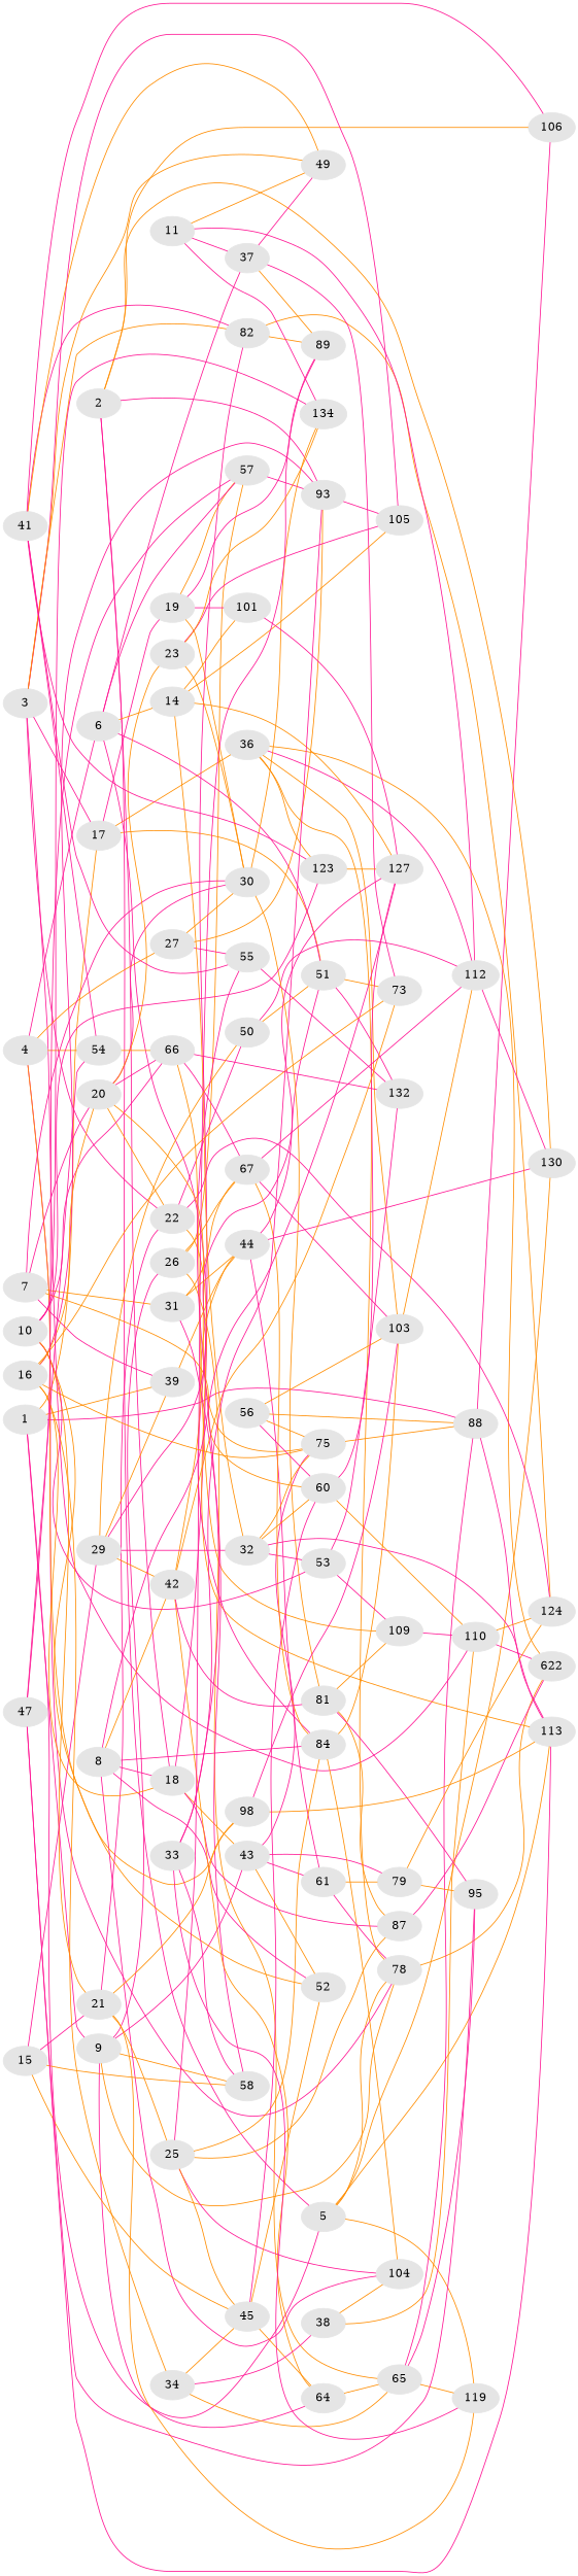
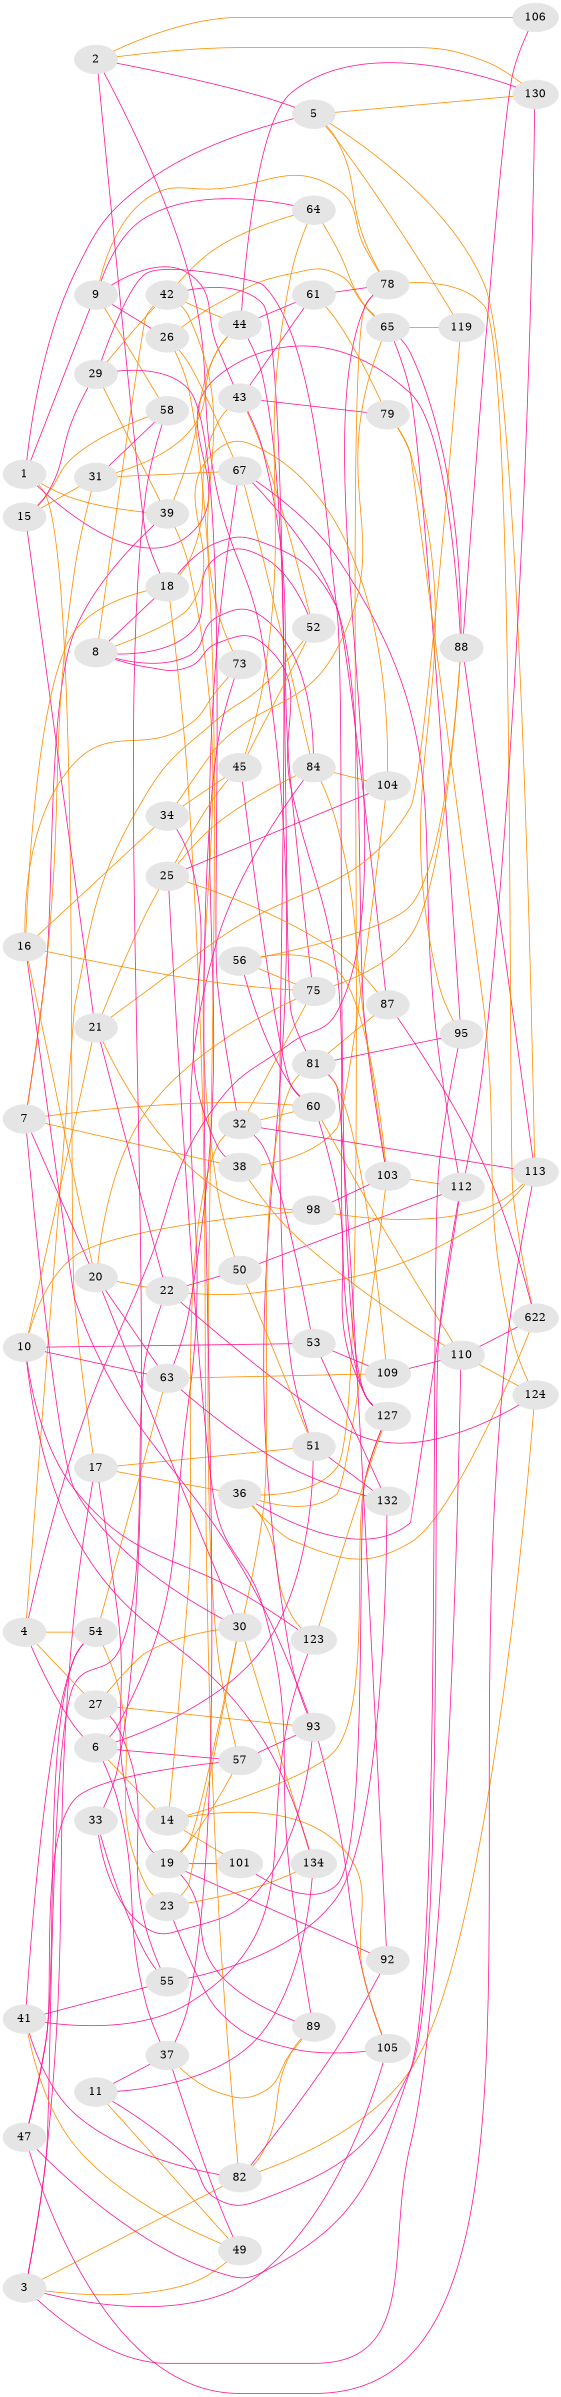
  graph {
    rankdir=LR
    node [color=gray90 style=filled]
    edge [color=deeppink]
    1 [super="+68"]
    5 [super="+59"]
    9 [super="+12"]
    17 [super="+28"]
    39
    88 [super="+90"]
    130
    78 [super="+91"]
    113 [super="+136"]
    119
    26
    43 [super="+121"]
    58 [super="+83"]
    64
    51 [super="+72"]
    19 [super="+24"]
    36 [super="+137"]
    44 [super="+70"]
    106
    2 [super="+46"]
    18 [super="+74"]
    93 [super="+114"]
    82 [super="+102"]
    87
    105
    3 [super="+13"]
    22 [super="+96"]
    49
    110 [super="+135"]
    50
    124
    89
+   92
    n34 [label=622]
    4 [super="+80"]
    6 [super="+111"]
    27
    52
    54
    14 [super="+129"]
    37 [super="+115"]
    57 [super="+77"]
    84 [super="+85"]
    30 [super="+118"]
    55
-   66 [super="+94"]
+   66 [super="+94" label=63]
    127 [super="+131"]
    32 [super="+125"]
    101
    73
    132
    104
    103 [super="+120"]
    7 [super="+71"]
    31
    38
    60 [super="+116"]
    20 [super="+76"]
    11 [super="+86"]
    134
    112 [super="+126"]
    81 [super="+117"]
    67 [super="+99"]
    8 [super="+40"]
    42 [super="+69"]
    65 [super="+108"]
    75 [super="+97"]
    61
    79
    10 [super="+35"]
    21 [super="+107"]
    53
    98
    123
    25 [super="+62"]
    109
    15
    29 [super="+63"]
    45 [super="+133"]
    16 [super="+100"]
    34
    23
    95
    33 [super="+128"]
    41 [super="+48"]
    47
    56
    1 -- 5
    1 -- 9
    1 -- 17 [color=darkorange weight=2]
    1 -- 39 [color=darkorange]
    1 -- 88
    5 -- 130 [color=darkorange]
    5 -- 78 [color=darkorange]
    5 -- 113 [color=darkorange]
    5 -- 119 [color=darkorange]
    9 -- 78 [color=darkorange]
    9 -- 26
    9 -- 43
    9 -- 58 [color=darkorange]
    9 -- 64
    17 -- 51 [color=darkorange]
    17 -- 19
    17 -- 36 [color=darkorange]
    39 -- 44 [color=darkorange]
    88 -- 113
    88 -- 106
    78 -- n34 [color=darkorange]
    26 -- 57 [color=darkorange]
    26 -- 67 [color=darkorange]
    26 -- 65 [color=darkorange]
    43 -- 52 [color=darkorange]
    43 -- 75
    43 -- 61
    43 -- 79
    64 -- 65 [color=darkorange]
-   51 -- 73 [color=darkorange]
    51 -- 132
    19 -- 89
+   19 -- 92
    19 -- 57 [color=darkorange]
    19 -- 30 [color=darkorange]
    19 -- 101
    36 -- 78 [color=darkorange]
    36 -- n34 [color=darkorange]
    36 -- 103 [color=darkorange]
    36 -- 112
    36 -- 123 [color=darkorange]
    44 -- 130
    44 -- 51
    44 -- 61
    2 -- 5
    2 -- 130 [color=darkorange]
    2 -- 106 [color=darkorange weight=2]
    2 -- 18
    2 -- 93
    18 -- 43 [color=darkorange]
-   18 -- 82
+   18 -- 82 [color=darkorange]
    18 -- 87
    93 -- 105
    82 -- 124 [color=darkorange]
    82 -- 89 [color=darkorange]
+   82 -- 92
    87 -- n34
    3 -- 17
    3 -- 82 [color=darkorange]
    3 -- 105
    3 -- 22
    3 -- 49 [color=darkorange]
    3 -- 110
    22 -- 113 [color=darkorange]
    22 -- 50
    22 -- 124
    110 -- 124 [color=darkorange]
    110 -- n34
    50 -- 51 [color=darkorange]
    50 -- 112
    4 -- 78
    4 -- 6
    4 -- 27 [color=darkorange]
    4 -- 52 [color=darkorange]
    4 -- 54 [color=darkorange]
    6 -- 51
    6 -- 14 [color=darkorange]
    6 -- 37
    6 -- 57
    6 -- 84
    27 -- 93 [color=darkorange]
    27 -- 30 [color=darkorange]
    27 -- 55
    54 -- 66 [color=darkorange]
    14 -- 105 [color=darkorange]
    14 -- 127 [color=darkorange]
    14 -- 32 [color=darkorange]
    14 -- 101 [color=darkorange weight=2]
    37 -- 49
    37 -- 89 [color=darkorange]
    37 -- 73
    57 -- 93
    84 -- 104 [color=darkorange]
    84 -- 103 [color=darkorange]
    30 -- 134 [color=darkorange]
    30 -- 81 [color=darkorange]
    55 -- 132
    66 -- 132
    66 -- 67
    66 -- 109 [color=darkorange]
    32 -- 113
    32 -- 60 [color=darkorange]
    32 -- 75 [color=darkorange]
    32 -- 53
    101 -- 127
    103 -- 112 [color=darkorange]
    7 -- 39
    7 -- 30
    7 -- 31 [color=darkorange]
+   7 -- 38 [color=darkorange]
    7 -- 60 [color=darkorange]
    7 -- 20
    31 -- 58
    31 -- 44 [color=darkorange]
    31 -- 67 [color=darkorange]
    38 -- 110 [color=darkorange]
    38 -- 104 [color=darkorange]
    60 -- 110 [color=darkorange]
    60 -- 127
    20 -- 22 [color=darkorange]
    20 -- 30
    20 -- 66
    20 -- 75 [color=darkorange]
-   20 -- 23 [color=darkorange]
+   54 -- 23 [color=darkorange]
    11 -- 49 [color=darkorange]
    11 -- 37 [weight=2]
    11 -- 134
    11 -- 112
    112 -- 130
    81 -- 87 [color=darkorange]
+   81 -- 92
    81 -- 109 [color=darkorange]
    81 -- 95
    67 -- 84 [color=darkorange]
    67 -- 103
    67 -- 112
    8 -- 18
    8 -- 52
    8 -- 84
    8 -- 127
-   8 -- 104
+   8 -- 104 [color=darkorange]
    8 -- 42 [color=darkorange]
    42 -- 64 [color=darkorange]
    42 -- 44 [color=darkorange]
    42 -- 73 [color=darkorange]
    42 -- 81
    65 -- 88
    65 -- 119 [color=darkorange]
    65 -- 95
    75 -- 88 [color=darkorange]
    61 -- 78
    61 -- 79 [color=darkorange]
    79 -- 124 [color=darkorange]
    79 -- 95 [color=darkorange]
    10 -- 66
    10 -- 134
    10 -- 21 [color=darkorange]
    10 -- 53
    10 -- 98 [color=darkorange]
    10 -- 123
    21 -- 119 [color=darkorange]
    21 -- 22
    21 -- 98 [color=darkorange]
    21 -- 25 [color=darkorange]
    53 -- 132
    53 -- 109
    98 -- 113 [color=darkorange]
    98 -- 103
    123 -- 127 [color=darkorange]
    25 -- 87 [color=darkorange]
    25 -- 89
    25 -- 84 [color=darkorange]
    25 -- 104
    25 -- 45 [color=darkorange]
    109 -- 110
    15 -- 58 [color=darkorange]
    15 -- 21
    15 -- 29
-   15 -- 45 [color=darkorange]
+   15 -- 31 [color=darkorange]
    29 -- 39 [color=darkorange]
-   29 -- 50 [color=darkorange]
+   39 -- 50 [color=darkorange]
    29 -- 127
    29 -- 32
    29 -- 42 [color=darkorange]
    45 -- 64 [color=darkorange]
    45 -- 52 [color=darkorange]
    45 -- 60
    16 -- 18 [color=darkorange]
    16 -- 93
    16 -- 73 [color=darkorange]
    16 -- 20 [color=darkorange]
    16 -- 75 [color=darkorange]
    16 -- 34 [color=darkorange]
    34 -- 38
    34 -- 65 [color=darkorange]
    34 -- 45 [color=darkorange]
    23 -- 105
    23 -- 30 [color=darkorange]
    23 -- 134 [color=darkorange]
-   33 -- 119
    33 -- 58 [weight=3]
    33 -- 93
    33 -- 55
-   41 -- 106
    41 -- 82
    41 -- 49 [color=darkorange]
    41 -- 54
    41 -- 55
    41 -- 123
    47 -- 113
    47 -- 54
    47 -- 57
    47 -- 95
    56 -- 88 [color=darkorange]
    56 -- 103 [color=darkorange]
    56 -- 60
    56 -- 75 [color=darkorange]
  }
